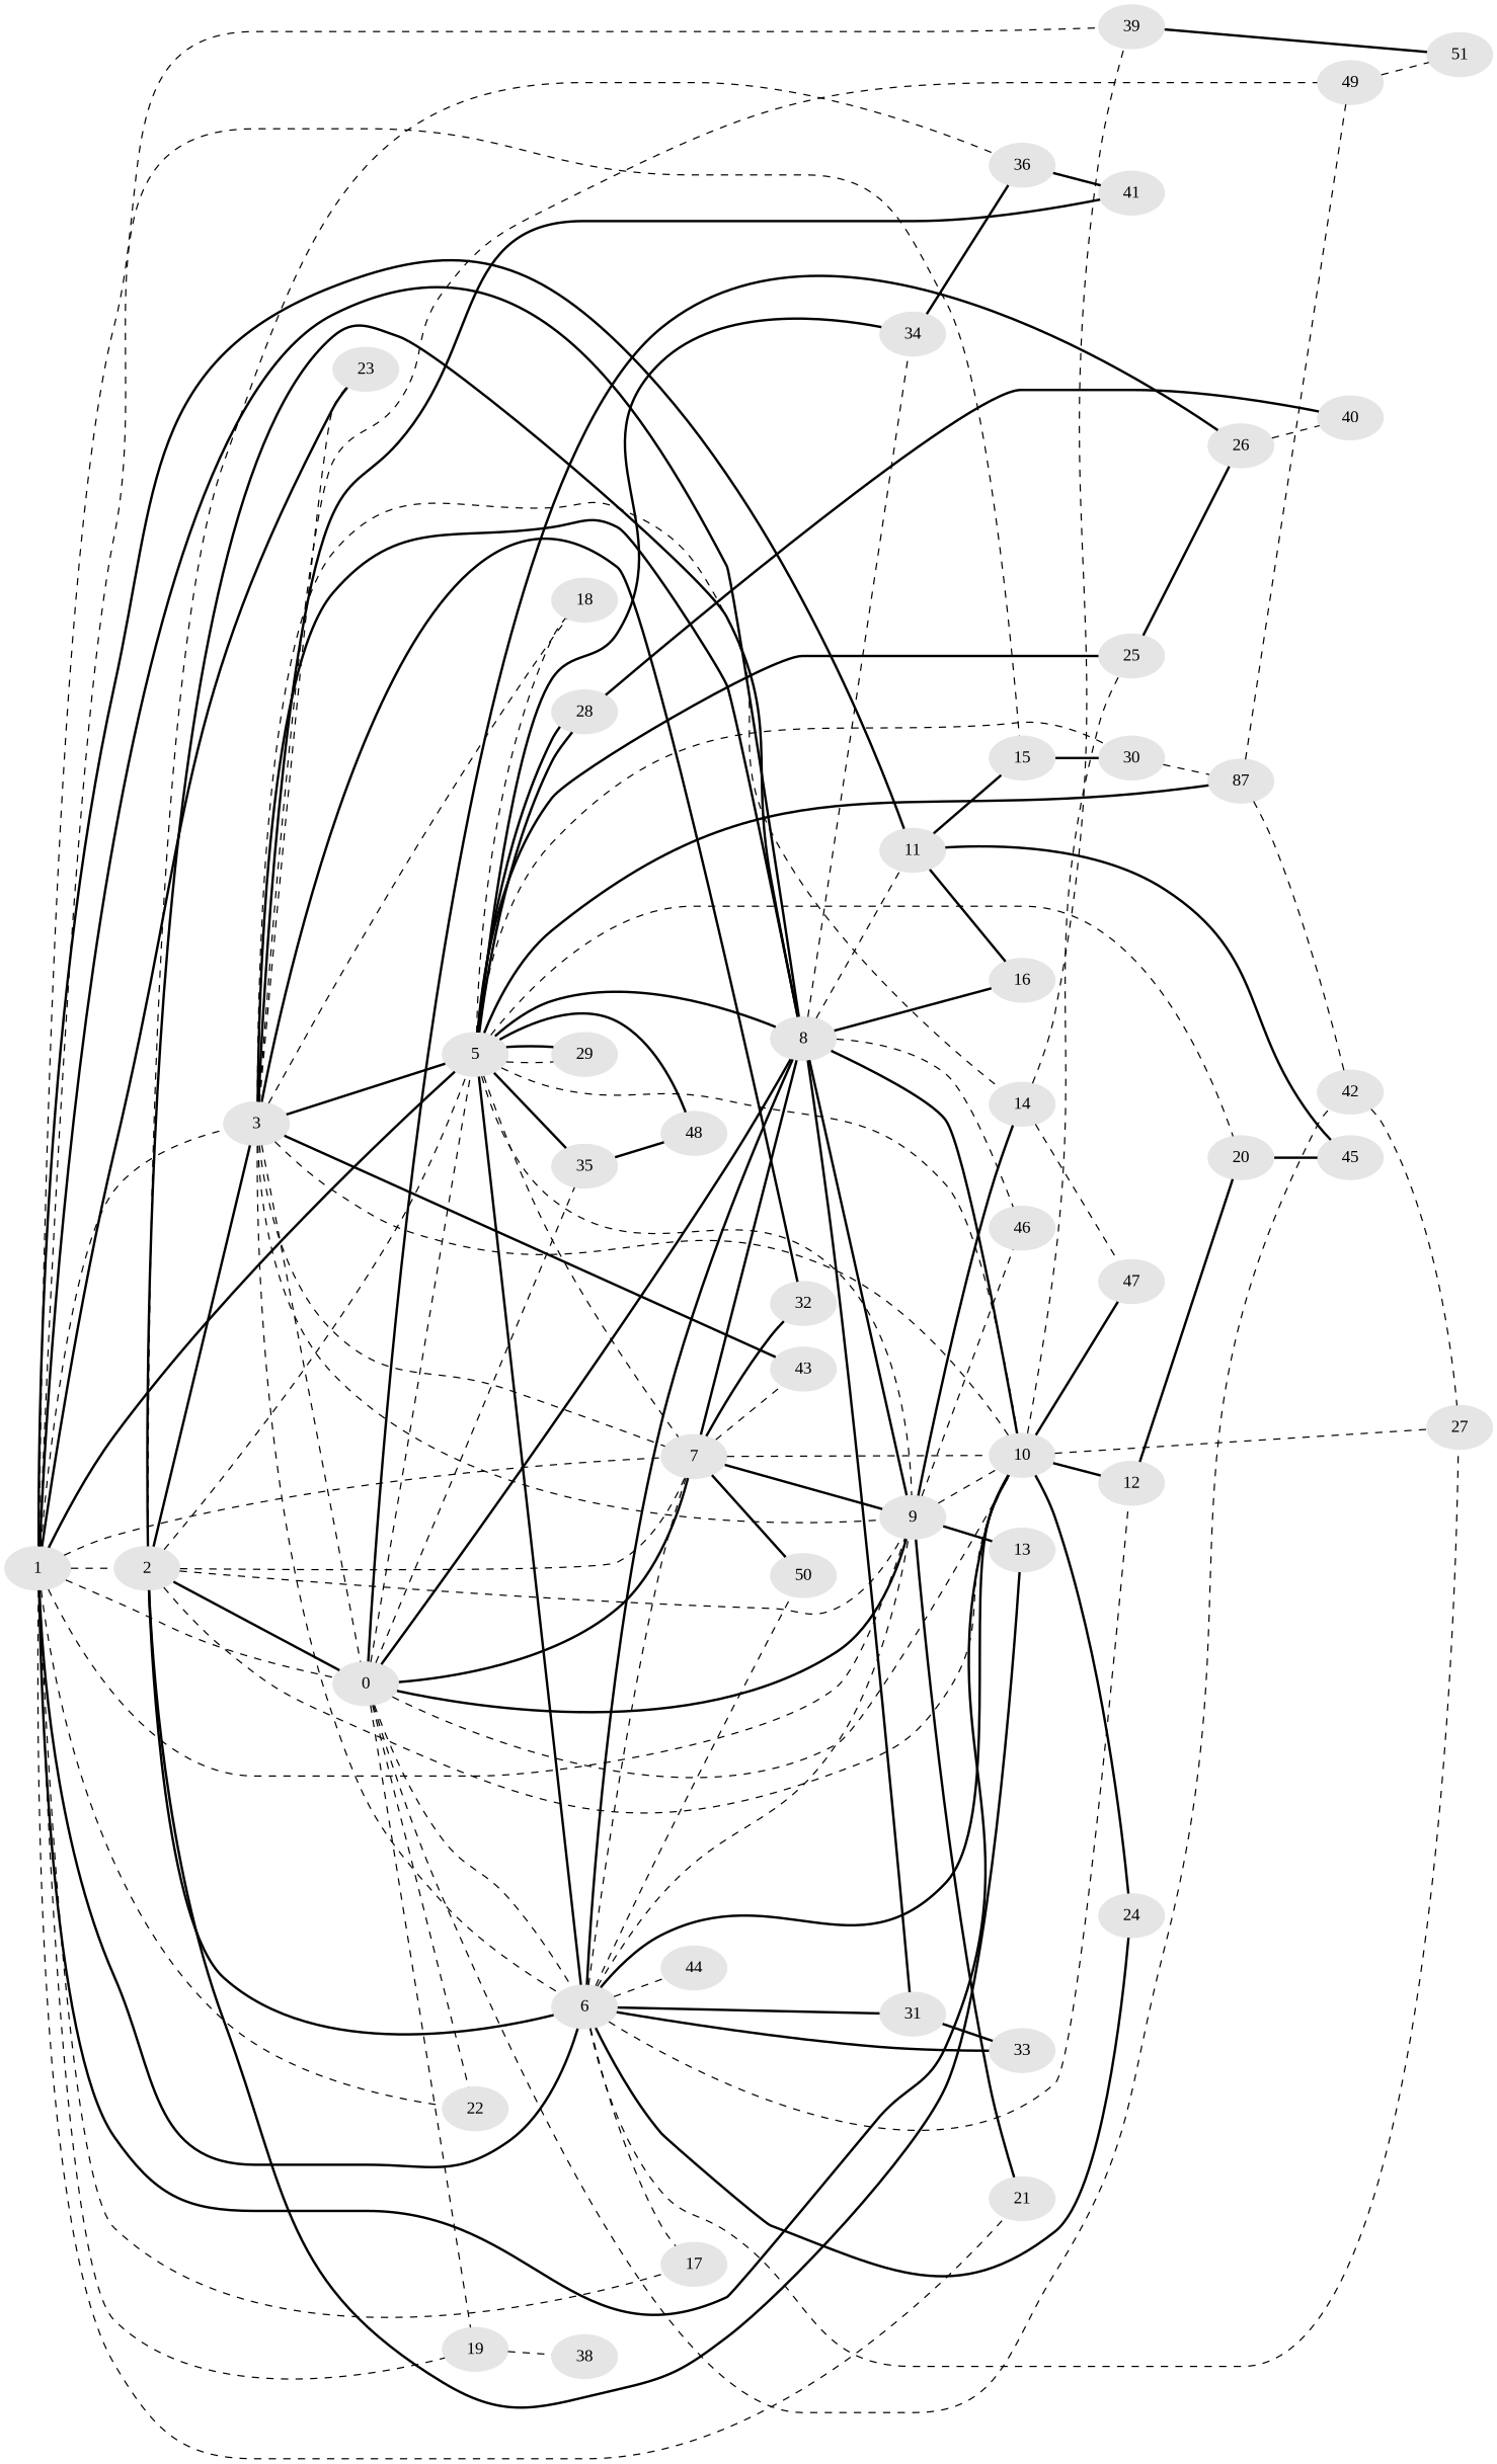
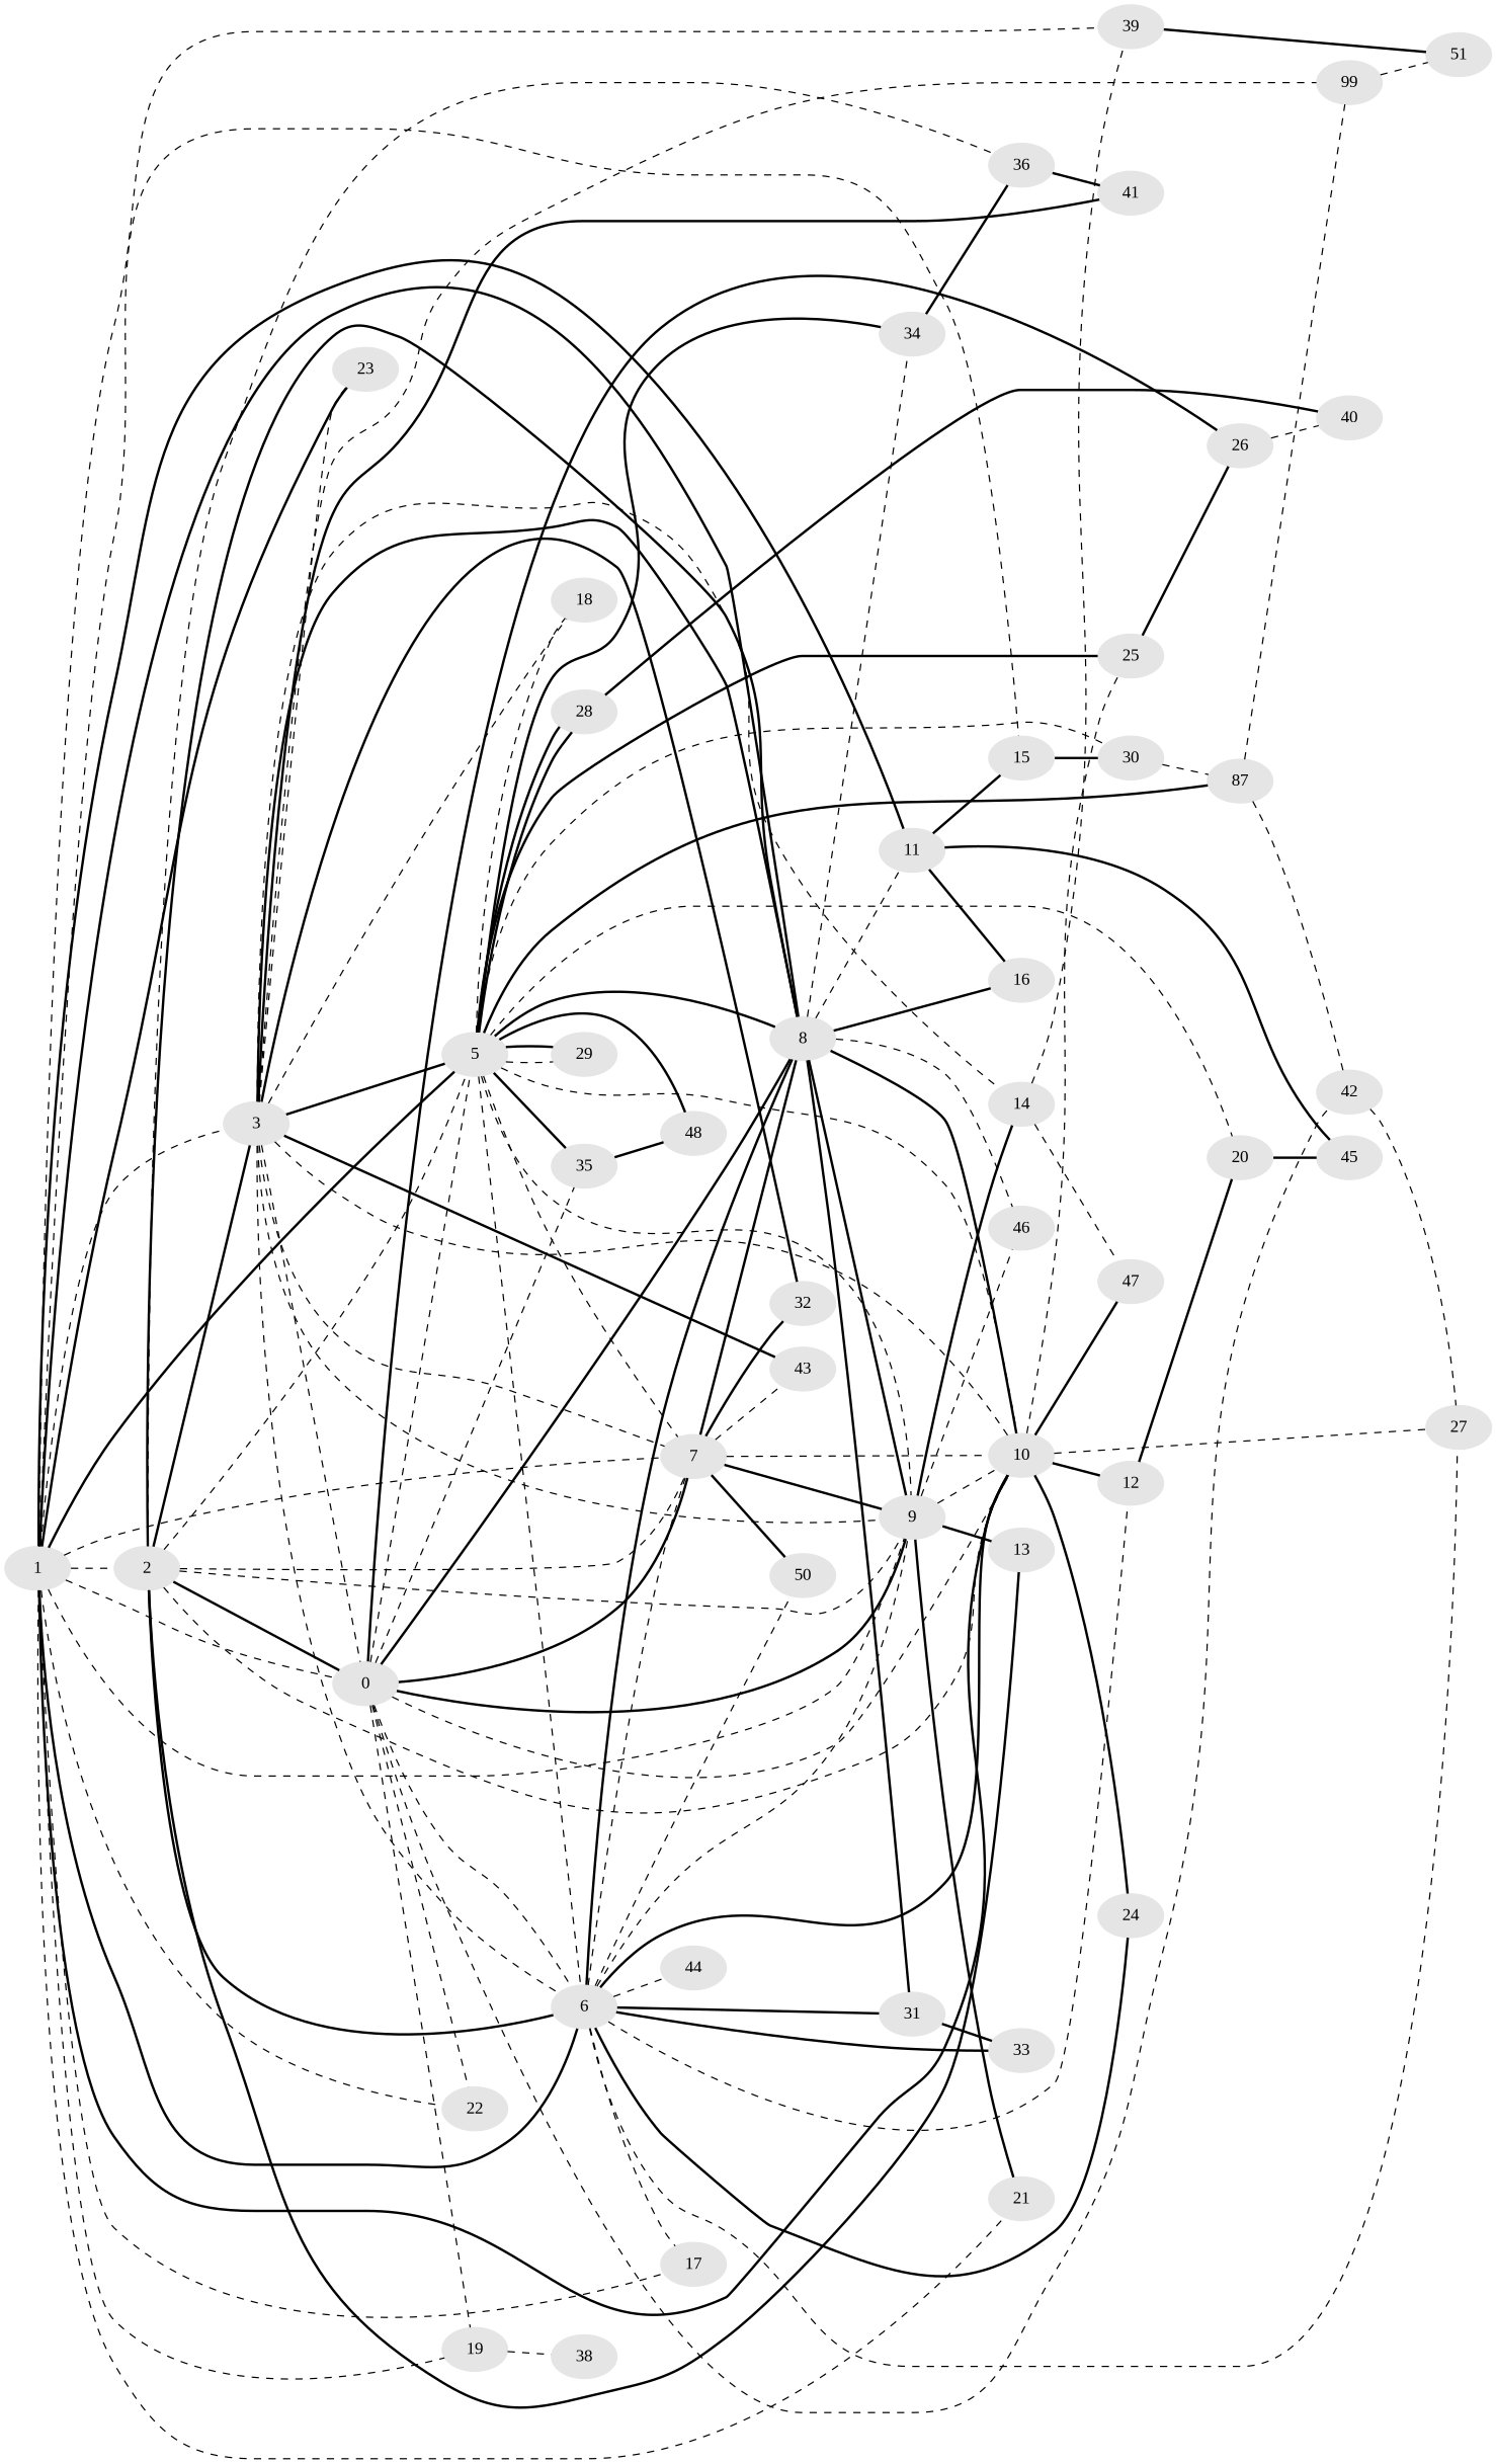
  graph {
    fontname="Liberation Serif"
    rankdir=LR
    node [color=gray90 fontname="Liberation Serif" style=filled]
    edge [fontname="Liberation Serif" style=dashed]
    1
    2
    3
    n4 [label=0]
    5
    6
    7
    8
    9
    10
    11
    15
    17
    19
    21
    22
    23
    39
    13
    36
    14
    18
    32
    41
    43
-   49
+   49 [label=99]
    26
    35
    42
    20
    25
    28
    29
    30
    34
    n36 [label=87]
    48
    12
    24
    27
    31
    33
    44
    50
    16
    46
    47
    45
    38
    51
    40
    1 -- 2
    1 -- 3
    1 -- n4
    1 -- 5 [style=bold]
    1 -- 6 [style=bold]
    1 -- 7
    1 -- 8 [style=bold]
    1 -- 9
    1 -- 10 [style=bold]
    1 -- 11 [style=bold]
    1 -- 15
    1 -- 17
    1 -- 19
    1 -- 21
    1 -- 22
    1 -- 23 [style=bold]
    1 -- 39
    2 -- 3 [style=bold]
    2 -- n4 [style=bold]
    2 -- 5
    2 -- 6 [style=bold]
    2 -- 7
    2 -- 8 [style=bold]
    2 -- 9
    2 -- 10
    2 -- 13 [style=bold]
    2 -- 36
    3 -- n4
    3 -- 5 [style=bold]
    3 -- 6
    3 -- 7
    3 -- 8 [style=bold]
    3 -- 9
    3 -- 10
    3 -- 23
    3 -- 14
    3 -- 18
    3 -- 32 [style=bold]
    3 -- 41 [style=bold]
    3 -- 43 [style=bold]
    3 -- 49
    n4 -- 5
    n4 -- 6
    n4 -- 7 [style=bold]
    n4 -- 8 [style=bold]
    n4 -- 9 [style=bold]
    n4 -- 10
    n4 -- 19
    n4 -- 22
    n4 -- 26 [style=bold]
    n4 -- 35
    n4 -- 42
-   5 -- 6 [style=bold]
+   5 -- 6
    5 -- 7
    5 -- 8 [style=bold]
    5 -- 9
    5 -- 10
    5 -- 18
    5 -- 35 [style=bold]
    5 -- 20
    5 -- 25 [style=bold]
    5 -- 28 [style=bold]
    5 -- 28 [style=bold]
    5 -- 29
    5 -- 29 [style=bold]
    5 -- 30
    5 -- 34 [style=bold]
    5 -- n36 [style=bold]
    5 -- 48 [style=bold]
    6 -- 7
    6 -- 8 [style=bold]
    6 -- 9
    6 -- 10 [style=bold]
    6 -- 17
    6 -- 12
    6 -- 24 [style=bold]
    6 -- 27
    6 -- 31 [style=bold]
    6 -- 33 [style=bold]
    6 -- 44
    6 -- 50
    7 -- 8 [style=bold]
    7 -- 9 [style=bold]
    7 -- 10
    7 -- 32 [style=bold]
    7 -- 43
    7 -- 50 [style=bold]
    8 -- 9 [style=bold]
    8 -- 10 [style=bold]
    8 -- 11
    8 -- 34
    8 -- 31 [style=bold]
    8 -- 16 [style=bold]
    8 -- 46
    9 -- 10
    9 -- 21 [style=bold]
    9 -- 13 [style=bold]
    9 -- 14 [style=bold]
    9 -- 46
    10 -- 25
    10 -- 12 [style=bold]
    10 -- 24 [style=bold]
    10 -- 27
    10 -- 47 [style=bold]
    11 -- 15 [style=bold]
    11 -- 16 [style=bold]
    11 -- 45 [style=bold]
    15 -- 30 [style=bold]
    19 -- 38
    39 -- 51 [style=bold]
    36 -- 41 [style=bold]
    14 -- 39
    14 -- 47
    49 -- 51
    26 -- 40
    35 -- 48 [style=bold]
    42 -- 27
    20 -- 45 [style=bold]
    25 -- 26 [style=bold]
    28 -- 40 [style=bold]
    30 -- n36
    34 -- 36 [style=bold]
    n36 -- 49
    n36 -- 42
    12 -- 20 [style=bold]
    31 -- 33 [style=bold]
  }
